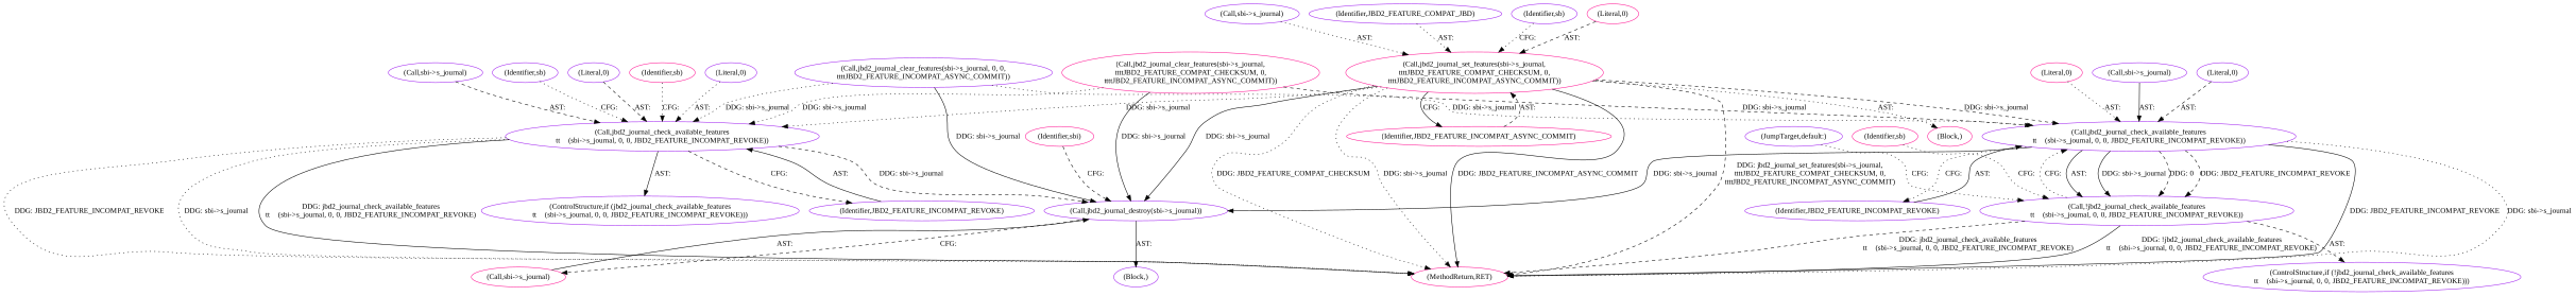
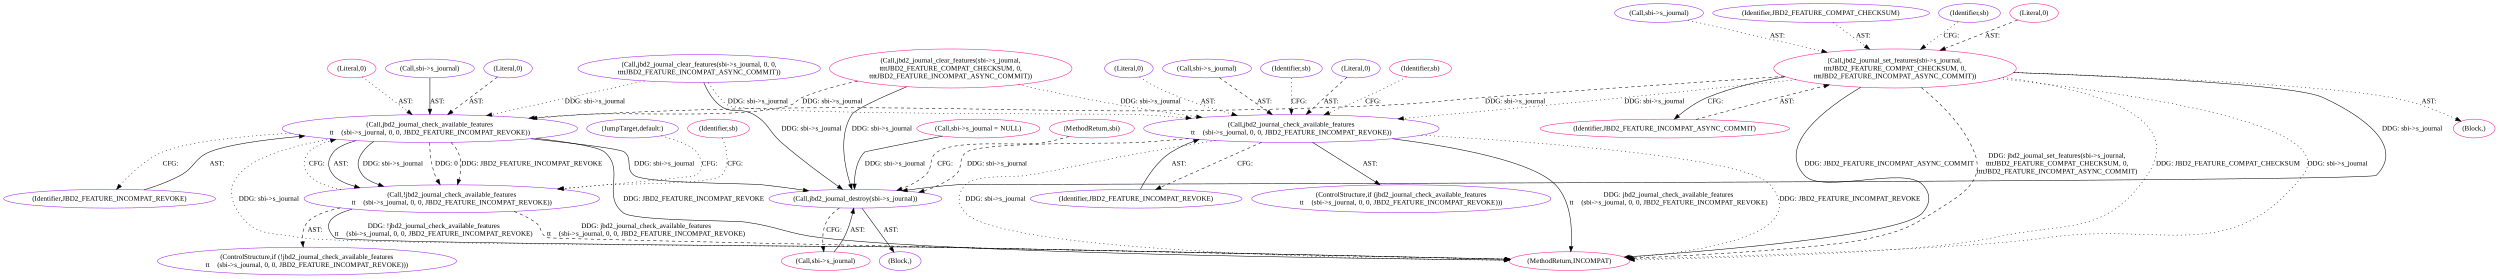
  digraph {
    fontname="Liberation Serif"
    node [color=purple fontname="Liberation Serif"]
    edge [fontname="Liberation Serif" style=dotted]
    n1 [color=deeppink label="(Call,jbd2_journal_set_features(sbi->s_journal,\n\t\t\t\tJBD2_FEATURE_COMPAT_CHECKSUM, 0,\n\t\t\t\tJBD2_FEATURE_INCOMPAT_ASYNC_COMMIT))"]
    n2 [label="(Call,jbd2_journal_check_available_features\n\t\t    (sbi->s_journal, 0, 0, JBD2_FEATURE_INCOMPAT_REVOKE))"]
    n3 [label="(Call,jbd2_journal_destroy(sbi->s_journal))"]
    n4 [label="(Call,jbd2_journal_check_available_features\n\t\t    (sbi->s_journal, 0, 0, JBD2_FEATURE_INCOMPAT_REVOKE))"]
    n5 [color=deeppink label="(Block,)"]
    n6 [color=deeppink label="(Identifier,JBD2_FEATURE_INCOMPAT_ASYNC_COMMIT)"]
-   n7 [color=deeppink label="(MethodReturn,RET)"]
+   n7 [color=deeppink label="(MethodReturn,INCOMPAT)"]
    n8 [label="(Identifier,JBD2_FEATURE_INCOMPAT_REVOKE)"]
    n9 [label="(ControlStructure,if (jbd2_journal_check_available_features\n\t\t    (sbi->s_journal, 0, 0, JBD2_FEATURE_INCOMPAT_REVOKE)))"]
    n10 [color=deeppink label="(Call,sbi->s_journal)"]
    n11 [label="(Block,)"]
    n12 [label="(Call,!jbd2_journal_check_available_features\n\t\t    (sbi->s_journal, 0, 0, JBD2_FEATURE_INCOMPAT_REVOKE))"]
    n13 [label="(Identifier,JBD2_FEATURE_INCOMPAT_REVOKE)"]
    n14 [label="(ControlStructure,if (!jbd2_journal_check_available_features\n\t\t    (sbi->s_journal, 0, 0, JBD2_FEATURE_INCOMPAT_REVOKE)))"]
    n15 [label="(Call,sbi->s_journal)"]
    n16 [label="(Literal,0)"]
-   n17 [label="(Identifier,JBD2_FEATURE_COMPAT_JBD)"]
+   n17 [label="(Identifier,JBD2_FEATURE_COMPAT_CHECKSUM)"]
    n18 [color=deeppink label="(Literal,0)"]
    n19 [label="(Call,jbd2_journal_clear_features(sbi->s_journal, 0, 0,\n\t\t\t\tJBD2_FEATURE_INCOMPAT_ASYNC_COMMIT))"]
    n20 [label="(Identifier,sb)"]
    n21 [label="(Call,sbi->s_journal)"]
    n22 [label="(Identifier,sb)"]
    n23 [label="(JumpTarget,default:)"]
    n24 [color=deeppink label="(Identifier,sb)"]
    n25 [label="(Literal,0)"]
+   n26 [color=deeppink label="(Call,sbi->s_journal = NULL)"]
    n27 [color=deeppink label="(Call,jbd2_journal_clear_features(sbi->s_journal,\n\t\t\t\tJBD2_FEATURE_COMPAT_CHECKSUM, 0,\n\t\t\t\tJBD2_FEATURE_INCOMPAT_ASYNC_COMMIT))"]
-   n28 [color=deeppink label="(Identifier,sbi)"]
+   n28 [color=deeppink label="(MethodReturn,sbi)"]
    n29 [label="(Call,sbi->s_journal)"]
    n30 [color=deeppink label="(Identifier,sb)"]
    n31 [label="(Literal,0)"]
    n32 [color=deeppink label="(Literal,0)"]
    n1 -> n2 [label="DDG: sbi->s_journal"]
    n1 -> n3 [label="DDG: sbi->s_journal" style=solid]
    n1 -> n4 [label="DDG: sbi->s_journal" style=dashed]
    n1 -> n5 [label="AST: "]
    n1 -> n6 [label="CFG: " style=solid]
    n1 -> n7 [label="DDG: JBD2_FEATURE_COMPAT_CHECKSUM"]
    n1 -> n7 [label="DDG: sbi->s_journal"]
    n1 -> n7 [label="DDG: JBD2_FEATURE_INCOMPAT_ASYNC_COMMIT" style=solid]
    n1 -> n7 [label="DDG: jbd2_journal_set_features(sbi->s_journal,\n\t\t\t\tJBD2_FEATURE_COMPAT_CHECKSUM, 0,\n\t\t\t\tJBD2_FEATURE_INCOMPAT_ASYNC_COMMIT)" style=dashed]
    n2 -> n3 [label="DDG: sbi->s_journal" style=dashed]
    n2 -> n7 [label="DDG: JBD2_FEATURE_INCOMPAT_REVOKE"]
    n2 -> n7 [label="DDG: sbi->s_journal"]
    n2 -> n7 [label="DDG: jbd2_journal_check_available_features\n\t\t    (sbi->s_journal, 0, 0, JBD2_FEATURE_INCOMPAT_REVOKE)" style=solid]
    n2 -> n8 [label="CFG: " style=dashed]
    n2 -> n9 [label="AST: " style=solid]
    n3 -> n10 [label="CFG: " style=dashed]
    n3 -> n11 [label="AST: " style=solid]
    n4 -> n3 [label="DDG: sbi->s_journal" style=solid]
    n4 -> n7 [label="DDG: JBD2_FEATURE_INCOMPAT_REVOKE" style=solid]
    n4 -> n7 [label="DDG: sbi->s_journal"]
    n4 -> n12 [label="AST: " style=solid]
    n4 -> n12 [label="DDG: sbi->s_journal" style=solid]
    n4 -> n12 [label="DDG: 0" style=dashed]
    n4 -> n12 [label="DDG: JBD2_FEATURE_INCOMPAT_REVOKE" style=dashed]
    n4 -> n13 [label="CFG: "]
    n6 -> n1 [label="AST: " style=dashed]
    n8 -> n2 [label="AST: " style=solid]
    n10 -> n3 [label="AST: " style=solid]
    n12 -> n4 [label="CFG: "]
    n12 -> n7 [label="DDG: jbd2_journal_check_available_features\n\t\t    (sbi->s_journal, 0, 0, JBD2_FEATURE_INCOMPAT_REVOKE)" style=dashed]
    n12 -> n7 [label="DDG: !jbd2_journal_check_available_features\n\t\t    (sbi->s_journal, 0, 0, JBD2_FEATURE_INCOMPAT_REVOKE)" style=solid]
    n12 -> n14 [label="AST: " style=dashed]
    n13 -> n4 [label="AST: " style=solid]
    n15 -> n1 [label="AST: "]
    n16 -> n2 [label="AST: "]
    n17 -> n1 [label="AST: "]
    n18 -> n4 [label="AST: "]
    n19 -> n2 [label="DDG: sbi->s_journal"]
    n19 -> n3 [label="DDG: sbi->s_journal" style=solid]
    n19 -> n4 [label="DDG: sbi->s_journal"]
    n20 -> n1 [label="CFG: "]
    n21 -> n2 [label="AST: " style=dashed]
    n22 -> n2 [label="CFG: "]
    n23 -> n12 [label="CFG: "]
    n24 -> n12 [label="CFG: "]
    n25 -> n2 [label="AST: " style=dashed]
+   n26 -> n3 [label="DDG: sbi->s_journal" style=solid]
    n27 -> n2 [label="DDG: sbi->s_journal"]
    n27 -> n3 [label="DDG: sbi->s_journal" style=solid]
    n27 -> n4 [label="DDG: sbi->s_journal" style=dashed]
    n28 -> n3 [label="CFG: " style=dashed]
    n29 -> n4 [label="AST: " style=solid]
    n30 -> n2 [label="CFG: "]
    n31 -> n4 [label="AST: " style=dashed]
    n32 -> n1 [label="AST: " style=dashed]
  }
